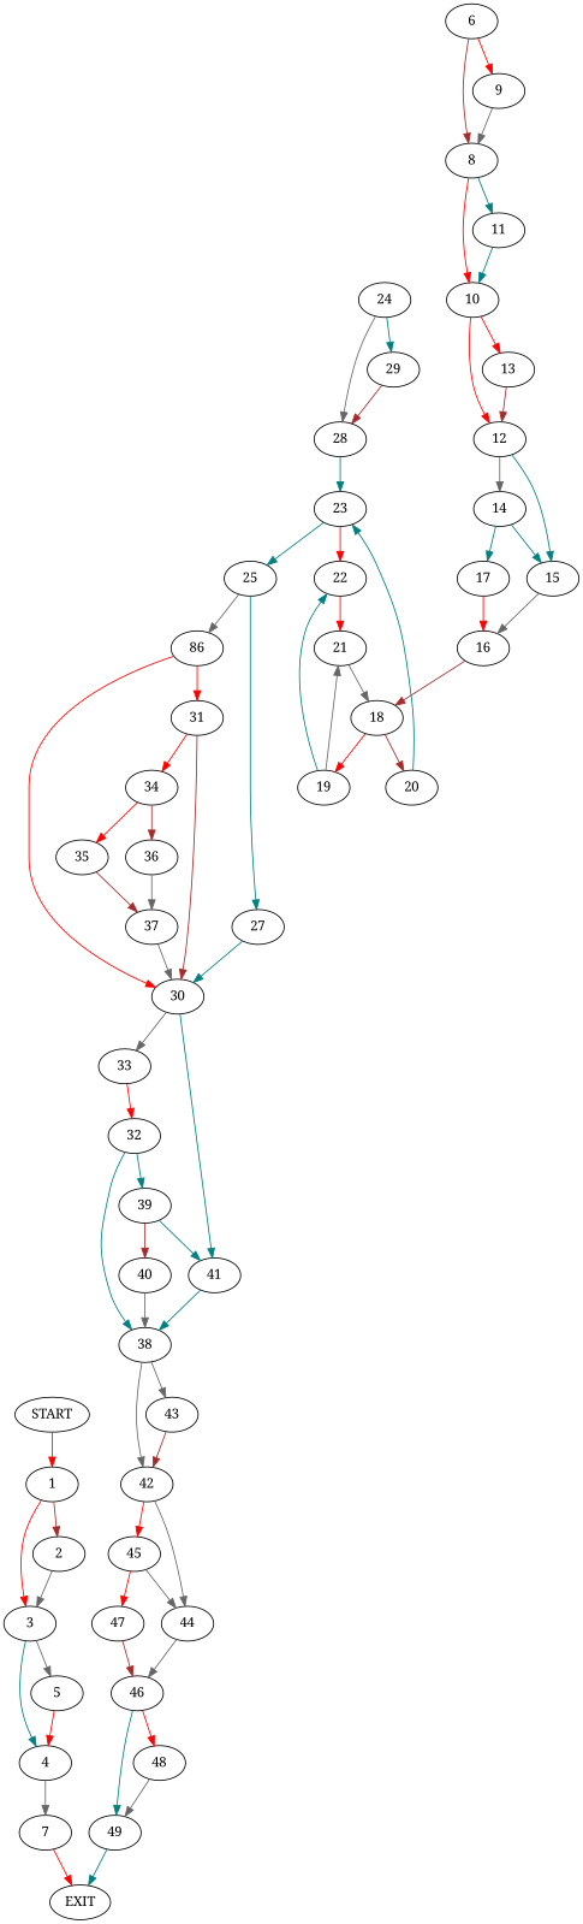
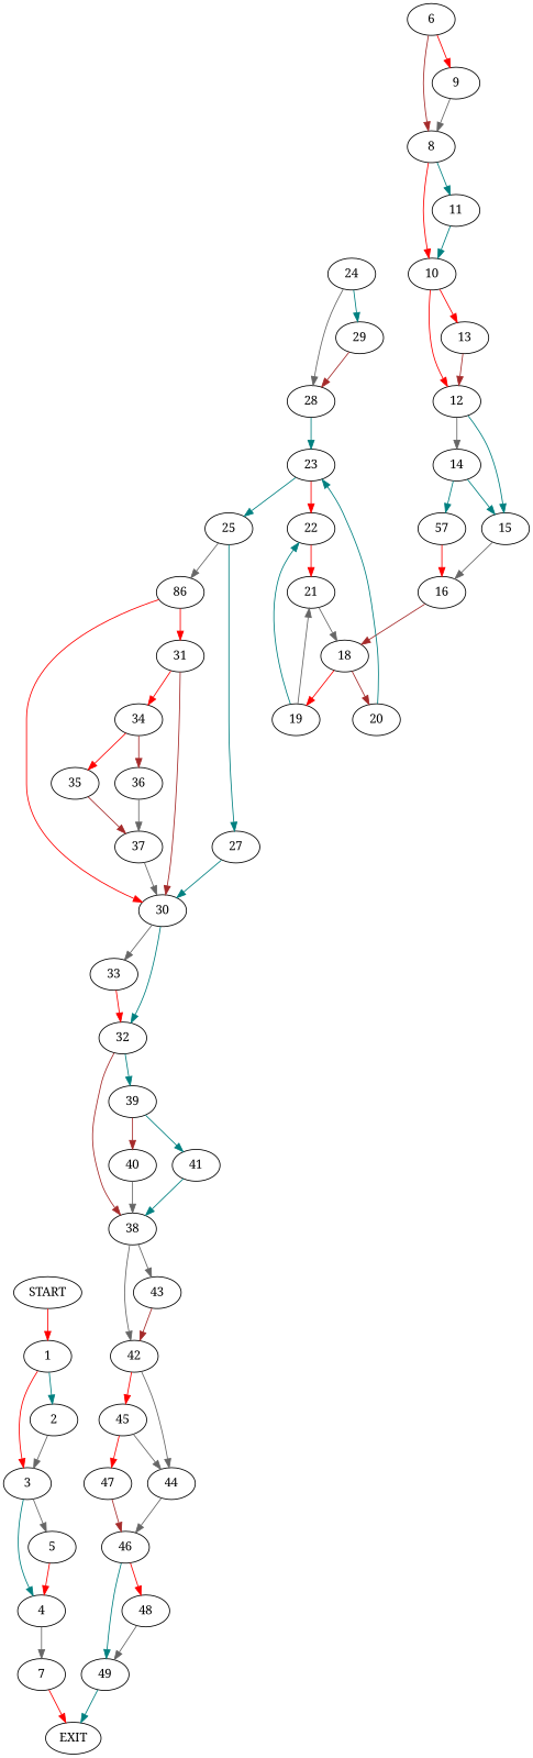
  digraph {
    fontname="Noto Serif"
    node [fontname="Noto Serif"]
    edge [color=red fontname="Noto Serif"]
    n1 [label=START]
    1
    2
    3
    n5 [label=EXIT]
    4
    5
    7
    6
    8
    9
    10
    11
    12
    13
    14
    15
-   17
+   17 [label=57]
    16
    18
    19
    20
    21
    22
    23
    25
    24
    28
    29
    n30 [label=86]
    27
    30
    31
    32
    33
    34
    38
    39
    35
    36
    42
    43
    40
    41
    37
    44
    45
    46
    47
    48
    49
    n1 -> 1
-   1 -> 2 [color=brown]
+   1 -> 2 [color=teal]
    1 -> 3
    2 -> 3 [color=gray40]
    3 -> 4 [color=teal]
    3 -> 5 [color=gray40]
    4 -> 7 [color=gray40]
    5 -> 4
    7 -> n5
    6 -> 8 [color=brown]
    6 -> 9
    8 -> 10
    8 -> 11 [color=teal]
    9 -> 8 [color=gray40]
    10 -> 12
    10 -> 13
    11 -> 10 [color=teal]
    12 -> 14 [color=gray40]
    12 -> 15 [color=teal]
    13 -> 12 [color=brown]
    14 -> 15 [color=teal]
    14 -> 17 [color=teal]
    15 -> 16 [color=gray40]
    17 -> 16
    16 -> 18 [color=brown]
    18 -> 19
    18 -> 20 [color=brown]
    19 -> 21 [color=gray40]
    19 -> 22 [color=teal]
    20 -> 23 [color=teal]
    21 -> 18 [color=gray40]
    22 -> 21
    23 -> 22
    23 -> 25 [color=teal]
    25 -> n30 [color=gray40]
    25 -> 27 [color=teal]
    24 -> 28 [color=gray40]
    24 -> 29 [color=teal]
    28 -> 23 [color=teal]
    29 -> 28 [color=brown]
    n30 -> 30
    n30 -> 31
    27 -> 30 [color=teal]
-   30 -> 41 [color=teal]
+   30 -> 32 [color=teal]
    30 -> 33 [color=gray40]
    31 -> 30 [color=brown]
    31 -> 34
-   32 -> 38 [color=teal]
+   32 -> 38 [color=brown]
    32 -> 39 [color=teal]
    33 -> 32
    34 -> 35
    34 -> 36 [color=brown]
    38 -> 42 [color=gray40]
    38 -> 43 [color=gray40]
    39 -> 40 [color=brown]
    39 -> 41 [color=teal]
    35 -> 37 [color=brown]
    36 -> 37 [color=gray40]
    42 -> 44 [color=gray40]
    42 -> 45
    43 -> 42 [color=brown]
    40 -> 38 [color=gray40]
    41 -> 38 [color=teal]
    37 -> 30 [color=gray40]
    44 -> 46 [color=gray40]
    45 -> 44 [color=gray40]
    45 -> 47
    46 -> 48
    46 -> 49 [color=teal]
    47 -> 46 [color=brown]
    48 -> 49 [color=gray40]
    49 -> n5 [color=teal]
  }
